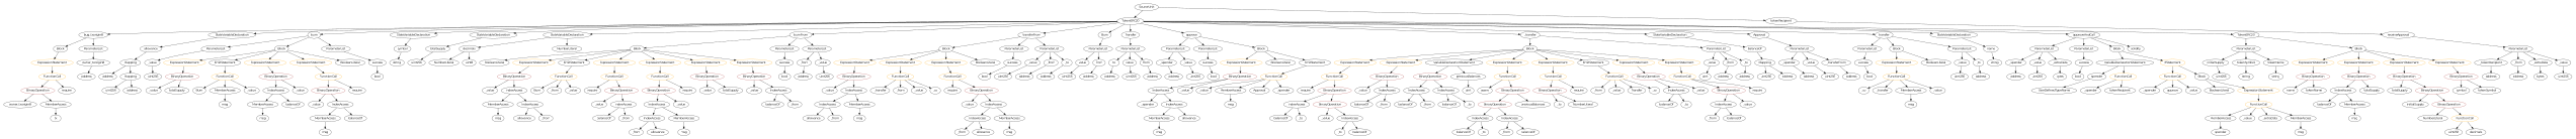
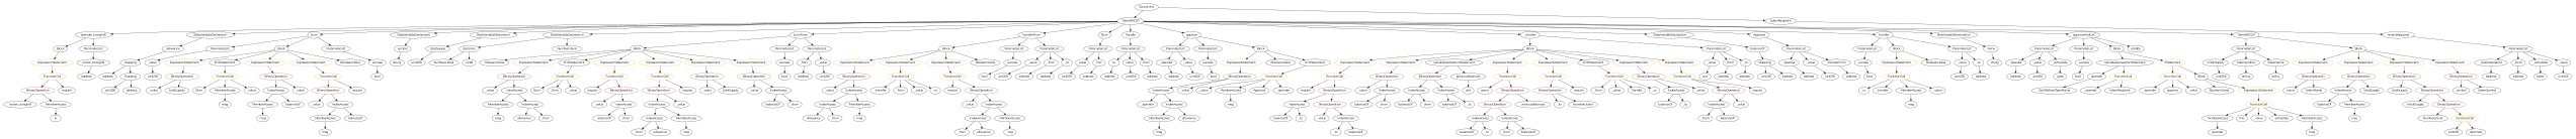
  strict digraph {
    fontname=Montserrat
    node [color=black fontname=Montserrat]
    edge [fontname=Montserrat]
    n1 [height=0.5 label=IndexAccess width=1.6402]
    n2 [height=0.5 label=_from width=0.93331]
    n3 [height=0.5 label=balanceOf width=1.3491]
    n4 [height=0.5 label=bool width=0.76697]
    n5 [height=0.5 label=decimals width=1.1967]
    n6 [height=0.5 label=NumberLiteral width=1.765]
    n7 [height=0.5 label=uint8 width=0.7947]
    n8 [height=0.5 label=require width=1.0026]
    n9 [height=0.5 label=_from width=0.93331]
    n10 [height=0.5 label=ParameterList width=1.7095]
    n11 [height=0.5 label=_spender width=1.2521]
    n12 [height=0.5 label=_value width=0.96103]
    n13 [height=0.5 label=_extraData width=1.4046]
    n14 [height=0.5 label=address width=1.0996]
    n15 [height=0.5 label=uint256 width=1.0442]
    n16 [height=0.5 label=bytes width=0.85014]
    n17 [color=brown height=0.5 label=BinaryOperation width=1.9867]
    n18 [height=0.5 label=_value width=0.96103]
    n19 [height=0.5 label=totalSupply width=1.4739]
    n20 [color=orange height=0.5 label=FunctionCall width=1.6125]
    n21 [color=brown height=0.5 label=BinaryOperation width=1.9867]
    n22 [height=0.5 label=require width=1.0026]
    n23 [height=0.5 label=IndexAccess width=1.6402]
    n24 [height=0.5 label=_value width=0.96103]
    n25 [height=0.5 label=IndexAccess width=1.6402]
    n26 [height=0.5 label=MemberAccess width=1.9174]
    n27 [height=0.5 label=address width=1.0996]
    n28 [height=0.5 label=allowance width=1.3076]
    n29 [height=0.5 label=Mapping width=1.2105]
    n30 [height=0.5 label=address width=1.0996]
    n31 [height=0.5 label=Mapping width=1.2105]
    n32 [height=0.5 label=uint256 width=1.0442]
    n33 [height=0.5 label=address width=1.0996]
    n34 [height=0.5 label=BooleanLiteral width=1.7788]
    n35 [height=0.5 label=Block width=0.90558]
    n36 [color=orange height=0.5 label=ExpressionStatement width=2.458]
    n37 [height=0.5 label=EmitStatement width=1.7788]
    n38 [color=orange height=0.5 label=ExpressionStatement width=2.458]
    n39 [color=orange height=0.5 label=ExpressionStatement width=2.458]
    n40 [color=orange height=0.5 label=ExpressionStatement width=2.458]
    n41 [color=orange height=0.5 label=ExpressionStatement width=2.458]
    n42 [color=brown height=0.5 label=BinaryOperation width=1.9867]
    n43 [color=orange height=0.5 label=FunctionCall width=1.6125]
    n44 [color=orange height=0.5 label=FunctionCall width=1.6125]
    n45 [color=brown height=0.5 label=BinaryOperation width=1.9867]
    n46 [color=brown height=0.5 label=BinaryOperation width=1.9867]
    n47 [height=0.5 label=_value width=0.96103]
    n48 [height=0.5 label=IndexAccess width=1.6402]
    n49 [height=0.5 label=Burn width=0.7947]
    n50 [height=0.5 label=_from width=0.93331]
    n51 [height=0.5 label=_value width=0.96103]
    n52 [height=0.5 label=require width=1.0026]
    n53 [color=brown height=0.5 label=BinaryOperation width=1.9867]
    n54 [height=0.5 label=_value width=0.96103]
    n55 [height=0.5 label=totalSupply width=1.4739]
    n56 [height=0.5 label=_value width=0.96103]
    n57 [height=0.5 label=IndexAccess width=1.6402]
    n58 [height=0.5 label=name width=0.83628]
    n59 [height=0.5 label=UserDefinedTypeName width=2.7214]
    n60 [color=orange height=0.5 label=ExpressionStatement width=2.458]
    n61 [color=orange height=0.5 label=ExpressionStatement width=2.458]
    n62 [color=orange height=0.5 label=FunctionCall width=1.6125]
    n63 [color=brown height=0.5 label=BinaryOperation width=1.9867]
    n64 [height=0.5 label=IndexAccess width=1.6402]
    n65 [color=brown height=0.5 label=BinaryOperation width=1.9867]
    n66 [height=0.5 label=allowance width=1.3076]
    n67 [height=0.5 label=balanceOf width=1.3491]
    n68 [height=0.5 label=_to width=0.75]
    n69 [height=0.5 label=_value width=0.96103]
    n70 [height=0.5 label=IndexAccess width=1.6402]
    n71 [height=0.5 label=_to width=0.75]
    n72 [height=0.5 label=balanceOf width=1.3491]
    n73 [height=0.5 label=_from width=0.93331]
    n74 [height=0.5 label=allowance width=1.3076]
    n75 [height=0.5 label=msg width=0.75]
    n76 [color=brown height=0.5 label=BinaryOperation width=1.9867]
    n77 [height=0.5 label=IndexAccess width=1.6402]
    n78 [height=0.5 label=IndexAccess width=1.6402]
    n79 [height=0.5 label=balanceOf width=1.3491]
    n80 [height=0.5 label=_from width=0.93331]
    n81 [height=0.5 label=balanceOf width=1.3491]
    n82 [height=0.5 label=_to width=0.75]
    n83 [height=0.5 label=success width=1.1135]
    n84 [height=0.5 label=bool width=0.76697]
    n85 [height=0.5 label=Block width=0.90558]
    n86 [color=orange height=0.5 label=ExpressionStatement width=2.458]
    n87 [color=orange height=0.5 label=ExpressionStatement width=2.458]
    n88 [color=orange height=0.5 label=ExpressionStatement width=2.458]
    n89 [height=0.5 label=BooleanLiteral width=1.7788]
    n90 [color=brown height=0.5 label=BinaryOperation width=1.9867]
    n91 [color=orange height=0.5 label=FunctionCall width=1.6125]
    n92 [color=orange height=0.5 label=FunctionCall width=1.6125]
    n93 [height=0.5 label=_value width=0.96103]
    n94 [height=0.5 label=IndexAccess width=1.6402]
    n95 [height=0.5 label=_transfer width=1.2105]
    n96 [height=0.5 label=_from width=0.93331]
    n97 [height=0.5 label=_value width=0.96103]
    n98 [height=0.5 label=_to width=0.75]
    n99 [height=0.5 label=require width=1.0026]
    n100 [color=brown height=0.5 label=BinaryOperation width=1.9867]
    n101 [height=0.5 label=ParameterList width=1.7095]
    n102 [height=0.5 label=_spender width=1.2521]
    n103 [height=0.5 label=_value width=0.96103]
    n104 [height=0.5 label=_transferFrom width=1.0719]
    n105 [height=0.5 label=address width=1.0996]
    n106 [height=0.5 label=uint256 width=1.0442]
    n107 [height=0.5 label=address width=1.0996]
    n108 [height=0.5 label=string width=0.864]
    n109 [height=0.5 label=uint256 width=1.0442]
    n110 [color=brown height=0.5 label=BinaryOperation width=1.9867]
    n111 [height=0.5 label=IndexAccess width=1.6402]
    n112 [height=0.5 label=IndexAccess width=1.6402]
    n113 [height=0.5 label=balanceOf width=1.3491]
    n114 [height=0.5 label=_to width=0.75]
    n115 [height=0.5 label=balanceOf width=1.3491]
    n116 [height=0.5 label=MemberAccess width=1.9174]
    n117 [height=0.5 label=spender width=1.1135]
    n118 [height=0.5 label=NumberLiteral width=1.765]
    n119 [height=0.5 label=value width=0.82242]
    n120 [height=0.5 label=uint256 width=1.0442]
    n121 [height=0.5 label=msg width=0.75]
    n122 [height=0.5 label=string width=0.864]
    n123 [height=0.5 label=owner_txorigin8 width=1.9729]
    n124 [height=0.5 label=_value width=0.96103]
    n125 [height=0.5 label=uint width=0.75]
    n126 [height=0.5 label=bool width=0.76697]
    n127 [height=0.5 label=ParameterList width=1.7095]
    n128 [height=0.5 label=initialSupply width=1.5571]
    n129 [height=0.5 label=tokenSymbol width=1.6679]
    n130 [height=0.5 label=tokenName width=1.46]
    n131 [height=0.5 label=uint256 width=1.0442]
    n132 [height=0.5 label=string width=0.864]
    n133 [height=0.5 label=ParameterList width=1.7095]
    n134 [height=0.5 label=success width=1.1135]
    n135 [height=0.5 label=bool width=0.76697]
    n136 [color=orange height=0.5 label=ExpressionStatement width=2.458]
    n137 [color=orange height=0.5 label=FunctionCall width=1.6125]
    n138 [color=brown height=0.5 label=BinaryOperation width=1.9867]
    n139 [height=0.5 label=require width=1.0026]
    n140 [height=0.5 label=MemberAccess width=1.9174]
    n141 [height=0.5 label=TokenERC20 width=1.7234]
-   n142 [height=0.5 label=bug_txorigin8 width=1.7234]
+   n142 [height=0.5 label=spender_txorigin8 width=1.7234]
    n143 [height=0.5 label=StateVariableDeclaration width=2.8184]
    n144 [height=0.5 label=burn width=0.76697]
    n145 [height=0.5 label=StateVariableDeclaration width=2.8184]
    n146 [height=0.5 label=StateVariableDeclaration width=2.8184]
    n147 [height=0.5 label=StateVariableDeclaration width=2.8184]
    n148 [height=0.5 label=burnFrom width=1.3353]
    n149 [height=0.5 label=transferFrom width=1.6402]
    n150 [height=0.5 label=Burn width=0.7947]
    n151 [height=0.5 label=Transfer width=1.1689]
    n152 [height=0.5 label=approve width=1.1412]
    n153 [height=0.5 label=_transfer width=1.2105]
    n154 [height=0.5 label=StateVariableDeclaration width=2.8184]
    n155 [height=0.5 label=Approval width=1.266]
    n156 [height=0.5 label=transfer width=1.0719]
    n157 [height=0.5 label=StateVariableDeclaration width=2.8184]
    n158 [height=0.5 label=approveAndCall width=1.9867]
    n159 [height=0.5 label=TokenERC20 width=1.7234]
    n160 [height=0.5 label=Block width=0.90558]
    n161 [height=0.5 label=ParameterList width=1.7095]
    n162 [height=0.5 label=ParameterList width=1.7095]
    n163 [height=0.5 label=Block width=0.90558]
    n164 [height=0.5 label=ParameterList width=1.7095]
    n165 [height=0.5 label=symbol width=1.0581]
    n166 [height=0.5 label=totalSupply width=1.4739]
    n167 [height=0.5 label=ParameterList width=1.7095]
    n168 [height=0.5 label=ParameterList width=1.7095]
    n169 [height=0.5 label=ParameterList width=1.7095]
    n170 [height=0.5 label=ParameterList width=1.7095]
    n171 [height=0.5 label=ParameterList width=1.7095]
    n172 [height=0.5 label=ParameterList width=1.7095]
    n173 [height=0.5 label=ParameterList width=1.7095]
    n174 [height=0.5 label=ParameterList width=1.7095]
    n175 [height=0.5 label=Block width=0.90558]
    n176 [height=0.5 label=Block width=0.90558]
    n177 [height=0.5 label=ParameterList width=1.7095]
    n178 [height=0.5 label=balanceOf width=1.3491]
    n179 [height=0.5 label=Block width=0.90558]
    n180 [height=0.5 label=ParameterList width=1.7095]
    n181 [height=0.5 label=name width=0.83628]
    n182 [height=0.5 label=ParameterList width=1.7095]
    n183 [height=0.5 label=Block width=0.90558]
    n184 [height=0.5 label=solidity width=1.0442]
    n185 [height=0.5 label=Block width=0.90558]
    n186 [height=0.5 label=owner_txorigin8 width=1.9729]
    n187 [height=0.5 label=_value width=0.96103]
    n188 [height=0.5 label=EmitStatement width=1.7788]
    n189 [color=orange height=0.5 label=ExpressionStatement width=2.458]
    n190 [color=orange height=0.5 label=ExpressionStatement width=2.458]
    n191 [height=0.5 label=BooleanLiteral width=1.7788]
    n192 [height=0.5 label=success width=1.1135]
    n193 [height=0.5 label=string width=0.864]
    n194 [height=0.5 label=uint256 width=1.0442]
    n195 [height=0.5 label=success width=1.1135]
    n196 [height=0.5 label=_from width=0.93331]
    n197 [height=0.5 label=_value width=0.96103]
    n198 [height=0.5 label=success width=1.1135]
    n199 [height=0.5 label=_value width=0.96103]
    n200 [height=0.5 label=_from width=0.93331]
    n201 [height=0.5 label=_to width=0.75]
    n202 [height=0.5 label=from width=0.7947]
    n203 [height=0.5 label=to width=0.75]
    n204 [height=0.5 label=value width=0.82242]
    n205 [height=0.5 label=from width=0.7947]
    n206 [height=0.5 label=_spender width=1.2521]
    n207 [height=0.5 label=_value width=0.96103]
    n208 [height=0.5 label=success width=1.1135]
    n209 [color=orange height=0.5 label=ExpressionStatement width=2.458]
    n210 [height=0.5 label=BooleanLiteral width=1.7788]
    n211 [height=0.5 label=EmitStatement width=1.7788]
    n212 [color=orange height=0.5 label=ExpressionStatement width=2.458]
    n213 [height=0.5 label=VariableDeclarationStatement width=3.3174]
    n214 [color=orange height=0.5 label=ExpressionStatement width=2.458]
    n215 [color=orange height=0.5 label=ExpressionStatement width=2.458]
    n216 [height=0.5 label=EmitStatement width=1.7788]
    n217 [color=orange height=0.5 label=ExpressionStatement width=2.458]
    n218 [color=orange height=0.5 label=ExpressionStatement width=2.458]
    n219 [height=0.5 label=_from width=0.93331]
    n220 [height=0.5 label=_to width=0.75]
    n221 [height=0.5 label=Mapping width=1.2105]
    n222 [color=orange height=0.5 label=ExpressionStatement width=2.458]
    n223 [height=0.5 label=BooleanLiteral width=1.7788]
    n224 [height=0.5 label=_value width=0.96103]
    n225 [height=0.5 label=_to width=0.75]
    n226 [height=0.5 label=VariableDeclarationStatement width=3.3174]
    n227 [color=orange height=0.5 label=IfStatement width=1.4739]
    n228 [color=orange height=0.5 label=ExpressionStatement width=2.458]
    n229 [color=orange height=0.5 label=ExpressionStatement width=2.458]
    n230 [color=orange height=0.5 label=ExpressionStatement width=2.458]
    n231 [color=orange height=0.5 label=ExpressionStatement width=2.458]
    n232 [height=0.5 label=_value width=0.96103]
    n233 [height=0.5 label=tx width=0.75]
    n234 [color=brown height=0.5 label=BinaryOperation width=1.9867]
    n235 [height=0.5 label=_value width=0.96103]
    n236 [height=0.5 label=IndexAccess width=1.6402]
    n237 [height=0.5 label=balanceOf width=1.3491]
    n238 [height=0.5 label=_from width=0.93331]
    n239 [color=orange height=0.5 label=FunctionCall width=1.6125]
    n240 [height=0.5 label=Burn width=0.7947]
    n241 [height=0.5 label=MemberAccess width=1.9174]
    n242 [height=0.5 label=_value width=0.96103]
    n243 [height=0.5 label=msg width=0.75]
    n244 [height=0.5 label=uint width=0.75]
    n245 [height=0.5 label=uint256 width=1.0442]
    n246 [height=0.5 label=previousBalances width=2.0976]
    n247 [height=0.5 label=address width=1.0996]
    n248 [color=orange height=0.5 label=FunctionCall width=1.6125]
    n249 [height=0.5 label=assert width=0.89172]
    n250 [color=brown height=0.5 label=BinaryOperation width=1.9867]
    n251 [height=0.5 label=previousBalances width=2.0976]
    n252 [height=0.5 label=address width=1.0996]
    n253 [color=orange height=0.5 label=FunctionCall width=1.6125]
    n254 [color=brown height=0.5 label=BinaryOperation width=1.9867]
    n255 [height=0.5 label=require width=1.0026]
    n256 [height=0.5 label=tokenName width=1.46]
    n257 [height=0.5 label=allowance width=1.3076]
    n258 [height=0.5 label=_spender width=1.2521]
    n259 [height=0.5 label=bytes width=0.85014]
    n260 [height=0.5 label=MemberAccess width=1.9174]
    n261 [height=0.5 label=IndexAccess width=1.6402]
    n262 [height=0.5 label=spender width=1.1135]
    n263 [color=orange height=0.5 label=FunctionCall width=1.6125]
    n264 [height=0.5 label=_spender width=1.2521]
    n265 [height=0.5 label=tokenRecipient width=1.8343]
    n266 [color=brown height=0.5 label=BinaryOperation width=1.9867]
    n267 [color=brown height=0.5 label=BinaryOperation width=1.9867]
    n268 [color=brown height=0.5 label=BinaryOperation width=1.9867]
    n269 [color=brown height=0.5 label=BinaryOperation width=1.9867]
    n270 [height=0.5 label=IndexAccess width=1.6402]
    n271 [height=0.5 label=totalSupply width=1.4739]
    n272 [height=0.5 label=totalSupply width=1.4739]
    n273 [color=brown height=0.5 label=BinaryOperation width=1.9867]
    n274 [height=0.5 label=symbol width=1.0581]
    n275 [height=0.5 label=tokenSymbol width=1.6679]
    n276 [height=0.5 label=uint256 width=1.0442]
    n277 [height=0.5 label=address width=1.0996]
    n278 [height=0.5 label=uint256 width=1.0442]
    n279 [height=0.5 label=IndexAccess width=1.6402]
    n280 [height=0.5 label=IndexAccess width=1.6402]
    n281 [height=0.5 label=MemberAccess width=1.9174]
    n282 [height=0.5 label=allowance width=1.3076]
    n283 [height=0.5 label=msg width=0.75]
    n284 [height=0.5 label=IndexAccess width=1.6402]
    n285 [height=0.5 label=_from width=0.93331]
    n286 [height=0.5 label=msg width=0.75]
    n287 [height=0.5 label=_from width=0.93331]
    n288 [height=0.5 label=NumberLiteral width=1.765]
    n289 [height=0.5 label=uint256 width=1.0442]
    n290 [height=0.5 label=_to width=0.75]
    n291 [height=0.5 label=IndexAccess width=1.6402]
    n292 [height=0.5 label=balanceOf width=1.3491]
    n293 [height=0.5 label=_to width=0.75]
    n294 [height=0.5 label=_to width=0.75]
    n295 [height=0.5 label=_from width=0.93331]
    n296 [height=0.5 label=address width=1.0996]
    n297 [height=0.5 label=initialSupply width=1.5571]
    n298 [color=brown height=0.5 label=BinaryOperation width=1.9867]
    n299 [color=orange height=0.5 label=FunctionCall width=1.6125]
    n300 [height=0.5 label=msg width=0.75]
    n301 [height=0.5 label=_value width=0.96103]
    n302 [height=0.5 label=_value width=0.96103]
    n303 [height=0.5 label=IndexAccess width=1.6402]
    n304 [height=0.5 label=address width=1.0996]
    n305 [color=brown height=0.5 label=BinaryOperation width=1.9867]
    n306 [height=0.5 label=IndexAccess width=1.6402]
    n307 [height=0.5 label=_value width=0.96103]
    n308 [height=0.5 label=MemberAccess width=1.9174]
    n309 [height=0.5 label=balanceOf width=1.3491]
    n310 [height=0.5 label=msg width=0.75]
+   n311 [height=0.5 label=this width=0.75]
    n312 [height=0.5 label=MemberAccess width=1.9174]
    n313 [height=0.5 label=_value width=0.96103]
    n314 [height=0.5 label=_spender width=1.2521]
    n315 [height=0.5 label=IndexAccess width=1.6402]
    n316 [height=0.5 label=_from width=0.93331]
    n317 [height=0.5 label=allowance width=1.3076]
    n318 [height=0.5 label=_value width=0.96103]
    n319 [color=orange height=0.5 label=FunctionCall width=1.6125]
    n320 [color=brown height=0.5 label=BinaryOperation width=1.9867]
    n321 [height=0.5 label=require width=1.0026]
    n322 [height=0.5 label=NumberLiteral width=1.765]
    n323 [height=0.5 label=_value width=0.96103]
    n324 [color=orange height=0.5 label=FunctionCall width=1.6125]
    n325 [height=0.5 label=_transfer width=1.2105]
    n326 [height=0.5 label=MemberAccess width=1.9174]
    n327 [height=0.5 label=_value width=0.96103]
    n328 [height=0.5 label=msg width=0.75]
    n329 [height=0.5 label=_value width=0.96103]
    n330 [height=0.5 label=uint256 width=1.0442]
    n331 [height=0.5 label=_tokenRecipient width=1.0026]
    n332 [height=0.5 label=address width=1.0996]
    n333 [height=0.5 label=uint256 width=1.0442]
    n334 [color=orange height=0.5 label=FunctionCall width=1.6125]
    n335 [height=0.5 label=_extraData width=1.4046]
    n336 [height=0.5 label=MemberAccess width=1.9174]
    n337 [height=0.5 label=msg width=0.75]
    n338 [height=0.5 label=MemberAccess width=1.9174]
    n339 [height=0.5 label=msg width=0.75]
    n340 [color=orange height=0.5 label=FunctionCall width=1.6125]
    n341 [color=brown height=0.5 label=BinaryOperation width=1.9867]
    n342 [height=0.5 label=require width=1.0026]
    n343 [height=0.5 label=balanceOf width=1.3491]
    n344 [height=0.5 label=MemberAccess width=1.9174]
    n345 [height=0.5 label=address width=1.0996]
    n346 [color=brown height=0.5 label=BinaryOperation width=1.9867]
    n347 [height=0.5 label=_value width=0.96103]
    n348 [height=0.5 label=uint256 width=1.0442]
    n349 [height=0.5 label=_value width=0.96103]
    n350 [height=0.5 label=address width=1.0996]
    n351 [height=0.5 label=MemberAccess width=1.9174]
    n352 [height=0.5 label=msg width=0.75]
    n353 [height=0.5 label=balanceOf width=1.3491]
    n354 [height=0.5 label=_from width=0.93331]
    n355 [color=orange height=0.5 label=FunctionCall width=1.6125]
    n356 [height=0.5 label=Transfer width=1.1689]
    n357 [height=0.5 label=_to width=0.75]
    n358 [height=0.5 label=IndexAccess width=1.6402]
    n359 [height=0.5 label=balanceOf width=1.3491]
    n360 [height=0.5 label=_from width=0.93331]
    n361 [height=0.5 label=address width=1.0996]
    n362 [height=0.5 label=decimals width=1.1967]
    n363 [color=orange height=0.5 label=FunctionCall width=1.6125]
    n364 [height=0.5 label=approve width=1.1412]
    n365 [height=0.5 label=_value width=0.96103]
    n366 [height=0.5 label=uint256 width=1.0442]
    n367 [height=0.5 label=BooleanLiteral width=1.7788]
    n368 [color=brown height=0.5 label=BinaryOperation width=1.9867]
    n369 [height=0.5 label=bool width=0.76697]
    n370 [height=0.5 label=IndexAccess width=1.6402]
    n371 [height=0.5 label=MemberAccess width=1.9174]
    n372 [height=0.5 label=address width=1.0996]
    n373 [height=0.5 label=balanceOf width=1.3491]
    n374 [height=0.5 label=_from width=0.93331]
    n375 [height=0.5 label=address width=1.0996]
    n376 [height=0.5 label=receiveApproval width=1.9867]
    n377 [height=0.5 label=ParameterList width=1.7095]
    n378 [height=0.5 label=_extraData width=1.4046]
    n379 [height=0.5 label=_value width=0.96103]
    n380 [height=0.5 label=SourceUnit width=1.46]
    n381 [height=0.5 label=tokenRecipient width=1.8343]
    n382 [height=0.5 label=Block width=0.90558]
    n383 [color=orange height=0.5 label=ExpressionStatement width=2.458]
    n384 [color=orange height=0.5 label=FunctionCall width=1.6125]
    n385 [height=0.5 label=Approval width=1.266]
    n386 [height=0.5 label=_spender width=1.2521]
    n387 [height=0.5 label=bool width=0.76697]
    n388 [height=0.5 label=msg width=0.75]
    n389 [height=0.5 label=address width=1.0996]
    n390 [height=0.5 label=address width=1.0996]
    n1 -> n2
    n1 -> n3
    n5 -> n6
    n5 -> n7
    n10 -> n11
    n10 -> n12
    n10 -> n13
    n11 -> n14
    n12 -> n15
    n13 -> n16
    n17 -> n18
    n17 -> n19
    n20 -> n21
    n20 -> n22
    n21 -> n23
    n21 -> n24
    n23 -> n25
    n23 -> n26
    n25 -> n73
    n25 -> n74
    n26 -> n75
    n28 -> n29
    n29 -> n30
    n29 -> n31
    n31 -> n32
    n31 -> n33
    n35 -> n34
    n35 -> n36
    n35 -> n37
    n35 -> n38
    n35 -> n39
    n35 -> n40
    n35 -> n41
    n36 -> n42
    n37 -> n43
    n38 -> n44
    n39 -> n20
    n40 -> n45
    n41 -> n46
    n42 -> n47
    n42 -> n48
    n43 -> n49
    n43 -> n50
    n43 -> n51
    n44 -> n52
    n44 -> n53
    n45 -> n54
    n45 -> n55
    n46 -> n56
    n46 -> n57
    n48 -> n260
    n48 -> n261
    n53 -> n302
    n53 -> n303
    n57 -> n373
    n57 -> n374
    n60 -> n17
    n61 -> n62
    n62 -> n8
    n62 -> n63
    n63 -> n64
    n63 -> n65
    n64 -> n67
    n64 -> n68
    n65 -> n69
    n65 -> n70
    n70 -> n71
    n70 -> n72
    n76 -> n77
    n76 -> n78
    n77 -> n79
    n77 -> n80
    n78 -> n81
    n78 -> n82
    n83 -> n84
    n85 -> n86
    n85 -> n87
    n85 -> n88
    n85 -> n89
    n86 -> n90
    n87 -> n91
    n88 -> n92
    n90 -> n93
    n90 -> n94
    n91 -> n95
    n91 -> n96
    n91 -> n97
    n91 -> n98
    n92 -> n99
    n92 -> n100
    n94 -> n284
    n94 -> n338
    n100 -> n329
    n100 -> n370
    n101 -> n102
    n101 -> n103
    n101 -> n104
    n102 -> n105
    n103 -> n106
    n104 -> n107
    n110 -> n111
    n110 -> n112
    n111 -> n113
    n111 -> n114
    n112 -> n9
    n112 -> n115
    n116 -> n117
    n119 -> n120
    n124 -> n125
    n127 -> n128
    n127 -> n129
    n127 -> n130
    n128 -> n131
    n129 -> n132
    n130 -> n108
    n133 -> n134
    n134 -> n135
    n136 -> n137
    n137 -> n138
    n137 -> n139
    n138 -> n123
    n138 -> n140
    n140 -> n233
    n141 -> n142
    n141 -> n143
    n141 -> n144
    n141 -> n145
    n141 -> n146
    n141 -> n147
    n141 -> n148
    n141 -> n149
    n141 -> n150
    n141 -> n151
    n141 -> n152
    n141 -> n153
    n141 -> n154
    n141 -> n155
    n141 -> n156
    n141 -> n157
    n141 -> n158
    n141 -> n159
    n142 -> n160
    n142 -> n161
    n143 -> n28
    n144 -> n162
    n144 -> n163
    n144 -> n164
    n145 -> n165
    n146 -> n166
    n147 -> n5
    n147 -> n118
    n148 -> n35
    n148 -> n167
    n148 -> n168
    n149 -> n85
    n149 -> n169
    n149 -> n170
    n150 -> n171
    n151 -> n172
    n152 -> n173
    n152 -> n174
    n152 -> n175
    n153 -> n176
    n153 -> n177
    n154 -> n178
    n155 -> n101
    n156 -> n133
    n156 -> n179
    n156 -> n180
    n157 -> n181
    n158 -> n10
    n158 -> n182
    n158 -> n183
    n158 -> n184
    n159 -> n127
    n159 -> n185
    n160 -> n136
    n161 -> n186
    n162 -> n187
    n163 -> n60
    n163 -> n188
    n163 -> n189
    n163 -> n190
    n163 -> n191
    n164 -> n192
    n165 -> n193
    n166 -> n194
    n167 -> n195
    n168 -> n196
    n168 -> n197
    n169 -> n198
    n170 -> n199
    n170 -> n200
    n170 -> n201
    n171 -> n119
    n171 -> n202
    n172 -> n203
    n172 -> n204
    n172 -> n205
    n173 -> n206
    n173 -> n207
    n174 -> n208
    n175 -> n209
    n175 -> n210
    n175 -> n211
    n176 -> n61
    n176 -> n212
    n176 -> n213
    n176 -> n214
    n176 -> n215
    n176 -> n216
    n176 -> n217
    n176 -> n218
    n177 -> n124
    n177 -> n219
    n177 -> n220
    n178 -> n221
    n179 -> n222
    n179 -> n223
    n180 -> n224
    n180 -> n225
    n181 -> n122
    n182 -> n83
    n183 -> n226
    n183 -> n227
    n185 -> n228
    n185 -> n229
    n185 -> n230
    n185 -> n231
    n186 -> n247
    n187 -> n333
    n188 -> n239
    n189 -> n305
    n190 -> n340
    n192 -> n126
    n195 -> n369
    n196 -> n389
    n197 -> n109
    n198 -> n4
    n199 -> n278
    n200 -> n277
    n201 -> n345
    n202 -> n252
    n203 -> n296
    n204 -> n366
    n205 -> n372
    n206 -> n350
    n207 -> n330
    n208 -> n387
    n209 -> n346
    n211 -> n384
    n212 -> n234
    n213 -> n76
    n213 -> n246
    n214 -> n248
    n215 -> n319
    n216 -> n355
    n217 -> n368
    n218 -> n253
    n219 -> n332
    n220 -> n390
    n221 -> n245
    n221 -> n375
    n222 -> n324
    n224 -> n289
    n225 -> n304
    n226 -> n262
    n226 -> n263
    n227 -> n363
    n227 -> n382
    n228 -> n266
    n229 -> n267
    n230 -> n268
    n231 -> n269
    n234 -> n235
    n234 -> n236
    n236 -> n237
    n236 -> n238
    n239 -> n240
    n239 -> n241
    n239 -> n242
    n241 -> n243
    n246 -> n244
    n248 -> n249
    n248 -> n250
    n250 -> n110
    n250 -> n251
    n253 -> n254
    n253 -> n255
    n254 -> n1
    n254 -> n232
    n260 -> n286
    n261 -> n257
    n261 -> n287
    n262 -> n59
    n263 -> n264
    n263 -> n265
    n266 -> n58
    n266 -> n256
    n267 -> n270
    n267 -> n271
    n268 -> n272
    n268 -> n273
    n269 -> n274
    n269 -> n275
    n270 -> n343
    n270 -> n344
    n273 -> n297
    n273 -> n298
    n279 -> n258
    n279 -> n280
    n280 -> n281
    n280 -> n282
    n281 -> n283
    n284 -> n66
    n284 -> n285
    n291 -> n292
    n291 -> n293
    n298 -> n288
    n298 -> n299
    n299 -> n276
    n299 -> n362
    n303 -> n353
    n303 -> n354
    n305 -> n306
    n305 -> n307
    n306 -> n308
    n306 -> n309
    n308 -> n310
    n312 -> n300
    n315 -> n316
    n315 -> n317
    n319 -> n320
    n319 -> n321
    n320 -> n294
    n320 -> n322
    n324 -> n290
    n324 -> n325
    n324 -> n326
    n324 -> n327
    n326 -> n328
    n331 -> n27
    n334 -> n116
+   n334 -> n311
    n334 -> n318
    n334 -> n335
    n334 -> n336
    n336 -> n337
    n338 -> n339
    n340 -> n341
    n340 -> n342
    n341 -> n323
    n341 -> n358
    n344 -> n121
    n346 -> n279
    n346 -> n347
    n351 -> n352
    n355 -> n295
    n355 -> n313
    n355 -> n356
    n355 -> n357
    n358 -> n312
    n358 -> n359
    n360 -> n361
    n363 -> n314
    n363 -> n364
    n363 -> n365
    n368 -> n291
    n368 -> n301
    n370 -> n315
    n370 -> n371
    n371 -> n388
    n376 -> n377
    n377 -> n331
    n377 -> n360
    n377 -> n378
    n377 -> n379
    n378 -> n259
    n379 -> n348
    n380 -> n141
    n380 -> n381
    n381 -> n376
    n382 -> n367
    n382 -> n383
    n383 -> n334
    n384 -> n349
    n384 -> n351
    n384 -> n385
    n384 -> n386
  }
